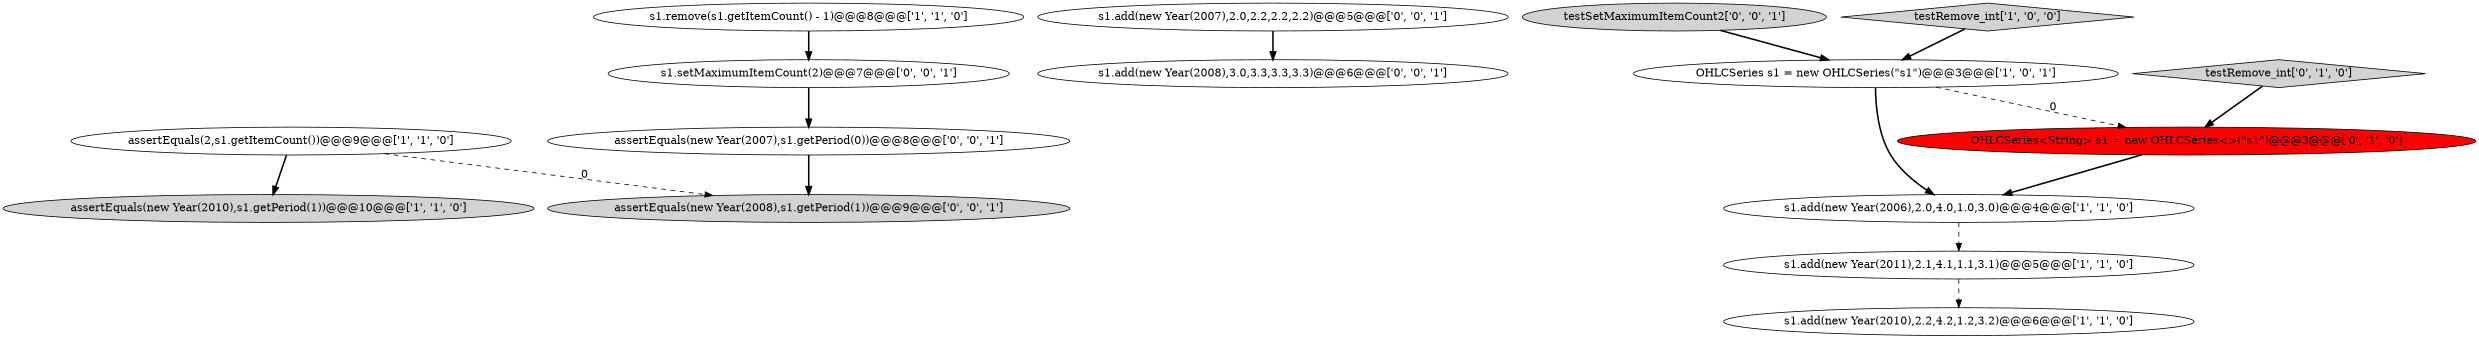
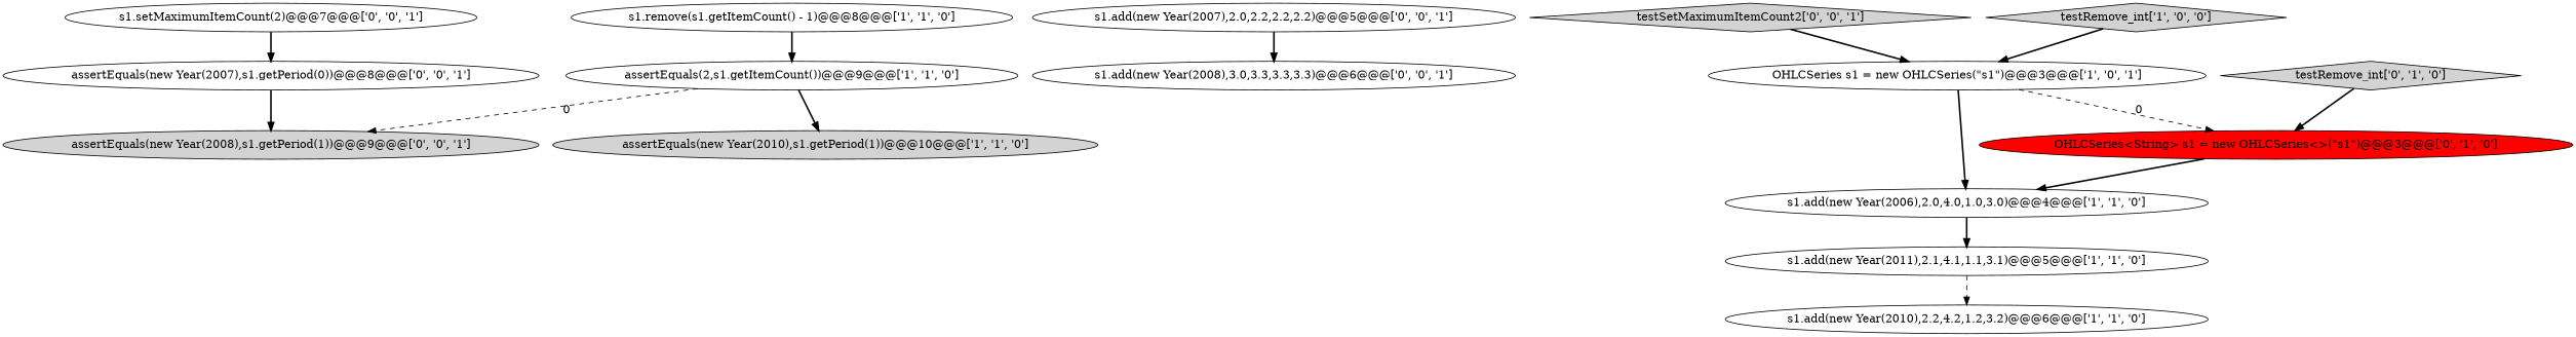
  digraph {
    node [fillcolor=white shape=ellipse style=filled]
    edge [style=bold]
    n1 [label="s1.setMaximumItemCount(2)@@@7@@@['0', '0', '1']"]
    n2 [label="assertEquals(new Year(2007),s1.getPeriod(0))@@@8@@@['0', '0', '1']"]
    n3 [label="s1.remove(s1.getItemCount() - 1)@@@8@@@['1', '1', '0']"]
    n4 [label="assertEquals(2,s1.getItemCount())@@@9@@@['1', '1', '0']"]
    n5 [label="s1.add(new Year(2008),3.0,3.3,3.3,3.3)@@@6@@@['0', '0', '1']"]
    n6 [fillcolor=lightgray label="assertEquals(new Year(2010),s1.getPeriod(1))@@@10@@@['1', '1', '0']"]
    n7 [fillcolor=lightgray label="assertEquals(new Year(2008),s1.getPeriod(1))@@@9@@@['0', '0', '1']"]
-   n8 [fillcolor=lightgray label="testSetMaximumItemCount2['0', '0', '1']"]
+   n8 [fillcolor=lightgray label="testSetMaximumItemCount2['0', '0', '1']" shape=diamond]
    n9 [label="OHLCSeries s1 = new OHLCSeries(\"s1\")@@@3@@@['1', '0', '1']"]
    n10 [label="s1.add(new Year(2006),2.0,4.0,1.0,3.0)@@@4@@@['1', '1', '0']"]
    n11 [fillcolor=red label="OHLCSeries<String> s1 = new OHLCSeries<>(\"s1\")@@@3@@@['0', '1', '0']"]
    n12 [label="s1.add(new Year(2007),2.0,2.2,2.2,2.2)@@@5@@@['0', '0', '1']"]
    n13 [fillcolor=lightgray label="testRemove_int['1', '0', '0']" shape=diamond]
    n14 [label="s1.add(new Year(2011),2.1,4.1,1.1,3.1)@@@5@@@['1', '1', '0']"]
    n15 [label="s1.add(new Year(2010),2.2,4.2,1.2,3.2)@@@6@@@['1', '1', '0']"]
    n16 [fillcolor=lightgray label="testRemove_int['0', '1', '0']" shape=diamond]
    n1 -> n2
    n2 -> n7
-   n3 -> n1
+   n3 -> n4
    n4 -> n6
    n4 -> n7 [label=0 style=dashed]
    n8 -> n9
    n9 -> n10
    n9 -> n11 [label=0 style=dashed]
-   n10 -> n14 [style=dashed]
+   n10 -> n14
    n11 -> n10
    n12 -> n5
    n13 -> n9
    n14 -> n15 [style=dashed]
    n16 -> n11
  }
